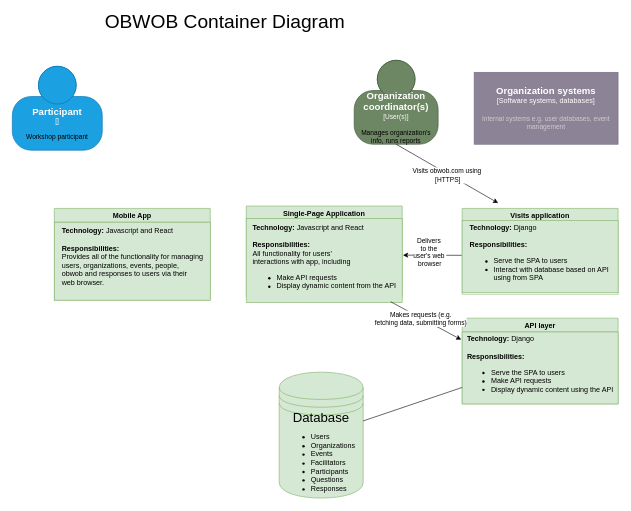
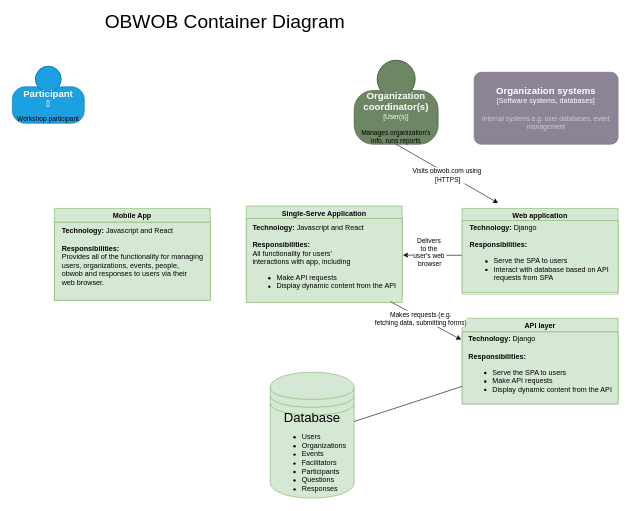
  <mxCell id="0" />
  <mxCell id="1" parent="0" />
- <mxCell id="2" value="&lt;font style=&quot;font-size: 16px&quot;&gt;&lt;b&gt;Participant&lt;/b&gt;&lt;/font&gt;&lt;div&gt;[]&lt;/div&gt;&lt;br&gt;&lt;div&gt;&lt;font style=&quot;font-size: 11px&quot;&gt;&lt;font color=&quot;#000000&quot;&gt;Workshop participant&lt;/font&gt;&lt;/div&gt;" style="html=1;fontSize=11;dashed=0;whiteSpace=wrap;shape=mxgraph.c4.person2;align=center;metaEdit=1;points=[[0.5,0,0],[1,0.5,0],[1,0.75,0],[0.75,1,0],[0.5,1,0],[0.25,1,0],[0,0.75,0],[0,0.5,0]];resizable=1;movable=1;rotatable=1;deletable=1;editable=1;locked=0;connectable=1;fillColor=#1ba1e2;strokeColor=#006EAF;fontColor=#ffffff;" parent="1" vertex="1"><mxGeometry x="20" y="110" width="150" height="140" as="geometry" /></mxCell>
+ <mxCell id="2" value="&lt;font style=&quot;font-size: 16px&quot;&gt;&lt;b&gt;Participant&lt;/b&gt;&lt;/font&gt;&lt;div&gt;[]&lt;/div&gt;&lt;br&gt;&lt;div&gt;&lt;font style=&quot;font-size: 11px&quot;&gt;&lt;font color=&quot;#000000&quot;&gt;Workshop participant&lt;/font&gt;&lt;/div&gt;" style="html=1;fontSize=11;dashed=0;whiteSpace=wrap;shape=mxgraph.c4.person2;align=center;metaEdit=1;points=[[0.5,0,0],[1,0.5,0],[1,0.75,0],[0.75,1,0],[0.5,1,0],[0.25,1,0],[0,0.75,0],[0,0.5,0]];resizable=1;movable=1;rotatable=1;deletable=1;editable=1;locked=0;connectable=1;fillColor=#1ba1e2;strokeColor=#006EAF;fontColor=#ffffff;" parent="1" vertex="1"><mxGeometry x="20" y="110" width="120" height="95" as="geometry" /></mxCell>
  <mxCell id="3" value="&lt;font style=&quot;font-size: 16px&quot;&gt;&lt;b&gt;Organization coordinator(s)&lt;/b&gt;&lt;/font&gt;&lt;div&gt;[User(s)]&lt;/div&gt;&lt;br&gt;&lt;div&gt;&lt;font style=&quot;font-size: 11px&quot;&gt;&lt;font color=&quot;#000000&quot;&gt;Manages organization's info, runs reports&lt;/font&gt;&lt;/div&gt;" style="html=1;fontSize=11;dashed=0;whiteSpace=wrap;fillColor=#6d8764;strokeColor=#3A5431;shape=mxgraph.c4.person2;align=center;metaEdit=1;points=[[0.5,0,0],[1,0.5,0],[1,0.75,0],[0.75,1,0],[0.5,1,0],[0.25,1,0],[0,0.75,0],[0,0.5,0]];resizable=1;movable=1;rotatable=1;deletable=1;editable=1;locked=0;connectable=1;fontColor=#ffffff;" parent="1" vertex="1"><mxGeometry x="590" y="100" width="140" height="140" as="geometry" /></mxCell>
  <mxCell id="4" value="&lt;font style=&quot;font-size: 32px;&quot;&gt;OBWOB Container Diagram&lt;/font&gt;" style="text;html=1;align=center;verticalAlign=middle;whiteSpace=wrap;rounded=0;" parent="1" vertex="1"><mxGeometry x="92" y="20" width="565" height="30" as="geometry" /></mxCell>
- <mxCell id="5" value="&lt;font style=&quot;font-size: 22px;&quot;&gt;Database&lt;/font&gt;&lt;div style=&quot;text-align: left;&quot;&gt;&lt;ul&gt;&lt;li&gt;Users&lt;/li&gt;&lt;li&gt;Organizations&lt;/li&gt;&lt;li&gt;&lt;font style=&quot;font-size: 12px;&quot;&gt;Events&lt;/font&gt;&lt;/li&gt;&lt;li&gt;Facilitators&lt;/li&gt;&lt;li&gt;Participants&lt;/li&gt;&lt;li&gt;Questions&lt;/li&gt;&lt;li&gt;Responses&lt;/li&gt;&lt;/ul&gt;&lt;/div&gt;" style="shape=datastore;whiteSpace=wrap;html=1;fillColor=#d5e8d4;strokeColor=#82b366;" parent="1" vertex="1"><mxGeometry x="465" y="620" width="140" height="210" as="geometry" /></mxCell>
- <mxCell id="6" value="Visits application" style="swimlane;startSize=23;fillColor=#d5e8d4;strokeColor=#82b366;container=0;" vertex="1" parent="1"><mxGeometry x="770" y="347" width="260" height="143" as="geometry" /></mxCell>
- <mxCell id="7" value="&lt;div style=&quot;text-align: left;&quot;&gt;&lt;b style=&quot;background-color: initial;&quot;&gt;Technology: &lt;/b&gt;&lt;span style=&quot;background-color: initial;&quot;&gt;Django&amp;nbsp;&lt;/span&gt;&lt;br&gt;&lt;/div&gt;&lt;div style=&quot;text-align: left;&quot;&gt;&lt;b style=&quot;background-color: initial;&quot;&gt;&lt;br&gt;&lt;/b&gt;&lt;/div&gt;&lt;div style=&quot;text-align: left;&quot;&gt;&lt;b style=&quot;background-color: initial;&quot;&gt;Responsibilities:&lt;/b&gt;&lt;br&gt;&lt;/div&gt;&lt;div style=&quot;text-align: left;&quot;&gt;&lt;ul&gt;&lt;li&gt;Serve the SPA to users&lt;/li&gt;&lt;li&gt;Interact with database based on API&amp;nbsp;&lt;br&gt;using from SPA&lt;/li&gt;&lt;/ul&gt;&lt;/div&gt;" style="text;html=1;align=center;verticalAlign=middle;resizable=0;points=[];autosize=1;strokeColor=#82b366;fillColor=#d5e8d4;container=0;" vertex="1" parent="6"><mxGeometry y="20" width="260" height="120" as="geometry" /></mxCell>
- <mxCell id="8" value="Single-Page Application" style="swimlane;startSize=23;fillColor=#d5e8d4;strokeColor=#82b366;container=0;" vertex="1" parent="1"><mxGeometry x="410" y="343" width="260" height="151" as="geometry" /></mxCell>
+ <mxCell id="5" value="&lt;font style=&quot;font-size: 22px;&quot;&gt;Database&lt;/font&gt;&lt;div style=&quot;text-align: left;&quot;&gt;&lt;ul&gt;&lt;li&gt;Users&lt;/li&gt;&lt;li&gt;Organizations&lt;/li&gt;&lt;li&gt;&lt;font style=&quot;font-size: 12px;&quot;&gt;Events&lt;/font&gt;&lt;/li&gt;&lt;li&gt;Facilitators&lt;/li&gt;&lt;li&gt;Participants&lt;/li&gt;&lt;li&gt;Questions&lt;/li&gt;&lt;li&gt;Responses&lt;/li&gt;&lt;/ul&gt;&lt;/div&gt;" style="shape=datastore;whiteSpace=wrap;html=1;fillColor=#d5e8d4;strokeColor=#82b366;" parent="1" vertex="1"><mxGeometry x="450" y="620" width="140" height="210" as="geometry" /></mxCell>
+ <mxCell id="6" value="Web application" style="swimlane;startSize=23;fillColor=#d5e8d4;strokeColor=#82b366;container=0;" vertex="1" parent="1"><mxGeometry x="770" y="347" width="260" height="143" as="geometry" /></mxCell>
+ <mxCell id="7" value="&lt;div style=&quot;text-align: left;&quot;&gt;&lt;b style=&quot;background-color: initial;&quot;&gt;Technology: &lt;/b&gt;&lt;span style=&quot;background-color: initial;&quot;&gt;Django&amp;nbsp;&lt;/span&gt;&lt;br&gt;&lt;/div&gt;&lt;div style=&quot;text-align: left;&quot;&gt;&lt;b style=&quot;background-color: initial;&quot;&gt;&lt;br&gt;&lt;/b&gt;&lt;/div&gt;&lt;div style=&quot;text-align: left;&quot;&gt;&lt;b style=&quot;background-color: initial;&quot;&gt;Responsibilities:&lt;/b&gt;&lt;br&gt;&lt;/div&gt;&lt;div style=&quot;text-align: left;&quot;&gt;&lt;ul&gt;&lt;li&gt;Serve the SPA to users&lt;/li&gt;&lt;li&gt;Interact with database based on API&amp;nbsp;&lt;br&gt;requests from SPA&lt;/li&gt;&lt;/ul&gt;&lt;/div&gt;" style="text;html=1;align=center;verticalAlign=middle;resizable=0;points=[];autosize=1;strokeColor=#82b366;fillColor=#d5e8d4;container=0;" vertex="1" parent="6"><mxGeometry y="20" width="260" height="120" as="geometry" /></mxCell>
+ <mxCell id="8" value="Single-Serve Application" style="swimlane;startSize=23;fillColor=#d5e8d4;strokeColor=#82b366;container=0;" vertex="1" parent="1"><mxGeometry x="410" y="343" width="260" height="151" as="geometry" /></mxCell>
  <mxCell id="9" value="&lt;div style=&quot;text-align: left;&quot;&gt;&lt;b style=&quot;background-color: initial;&quot;&gt;Technology: &lt;/b&gt;&lt;span style=&quot;background-color: initial;&quot;&gt;Javascript and React&lt;/span&gt;&lt;br&gt;&lt;/div&gt;&lt;div style=&quot;text-align: left;&quot;&gt;&lt;b style=&quot;background-color: initial;&quot;&gt;&lt;br&gt;&lt;/b&gt;&lt;/div&gt;&lt;div style=&quot;text-align: left;&quot;&gt;&lt;b style=&quot;background-color: initial;&quot;&gt;Responsibilities:&lt;/b&gt;&lt;br&gt;&lt;/div&gt;&lt;div style=&quot;text-align: left;&quot;&gt;&lt;span style=&quot;background-color: initial;&quot;&gt;All functionality for users'&amp;nbsp;&lt;/span&gt;&lt;/div&gt;&lt;div style=&quot;text-align: left;&quot;&gt;&lt;span style=&quot;background-color: initial;&quot;&gt;interactions&amp;nbsp;&lt;/span&gt;&lt;span style=&quot;background-color: initial;&quot;&gt;with app, including&lt;/span&gt;&lt;/div&gt;&lt;div style=&quot;text-align: left;&quot;&gt;&lt;ul&gt;&lt;li&gt;Make API requests&lt;/li&gt;&lt;li&gt;Display dynamic content from the API&lt;/li&gt;&lt;/ul&gt;&lt;/div&gt;" style="text;html=1;align=center;verticalAlign=middle;resizable=0;points=[];autosize=1;strokeColor=#82b366;fillColor=#d5e8d4;container=0;" vertex="1" parent="8"><mxGeometry y="21" width="260" height="140" as="geometry" /></mxCell>
  <mxCell id="10" value="" style="endArrow=classic;html=1;rounded=0;exitX=0.5;exitY=1;exitDx=0;exitDy=0;exitPerimeter=0;" edge="1" parent="1" source="3"><mxGeometry width="50" height="50" relative="1" as="geometry"><mxPoint x="840" y="240" as="sourcePoint" /><mxPoint x="830" y="338" as="targetPoint" /></mxGeometry></mxCell>
  <mxCell id="11" value="Visits obwob.com using&amp;nbsp;&lt;div&gt;[HTTPS]&lt;/div&gt;" style="edgeLabel;html=1;align=center;verticalAlign=middle;resizable=0;points=[];" vertex="1" connectable="0" parent="10"><mxGeometry x="0.017" y="-2" relative="1" as="geometry"><mxPoint as="offset" /></mxGeometry></mxCell>
  <mxCell id="12" value="" style="endArrow=classic;html=1;rounded=0;exitX=-0.003;exitY=0.485;exitDx=0;exitDy=0;exitPerimeter=0;entryX=1.005;entryY=0.435;entryDx=0;entryDy=0;entryPerimeter=0;" edge="1" parent="1" source="7" target="9"><mxGeometry width="50" height="50" relative="1" as="geometry"><mxPoint x="480" y="450" as="sourcePoint" /><mxPoint x="680" y="420" as="targetPoint" /></mxGeometry></mxCell>
  <mxCell id="13" value="Delivers&amp;nbsp;&lt;div&gt;to the&amp;nbsp;&lt;/div&gt;&lt;div&gt;user's web&amp;nbsp;&lt;/div&gt;&lt;div&gt;browser&lt;div&gt;&lt;br&gt;&lt;/div&gt;&lt;/div&gt;" style="edgeLabel;html=1;align=center;verticalAlign=middle;resizable=0;points=[];" vertex="1" connectable="0" parent="12"><mxGeometry x="0.103" y="1" relative="1" as="geometry"><mxPoint as="offset" /></mxGeometry></mxCell>
  <mxCell id="14" value="Mobile App" style="swimlane;startSize=23;fillColor=#d5e8d4;strokeColor=#82b366;container=0;" vertex="1" parent="1"><mxGeometry x="90" y="347" width="260" height="153" as="geometry" /></mxCell>
  <mxCell id="15" value="&lt;div style=&quot;text-align: left;&quot;&gt;&lt;b style=&quot;background-color: initial;&quot;&gt;Technology: &lt;/b&gt;&lt;span style=&quot;background-color: initial;&quot;&gt;Javascript and React&lt;/span&gt;&lt;br&gt;&lt;/div&gt;&lt;div style=&quot;text-align: left;&quot;&gt;&lt;b&gt;&lt;br&gt;&lt;/b&gt;&lt;/div&gt;&lt;div style=&quot;text-align: left;&quot;&gt;&lt;b&gt;Responsibilities:&lt;/b&gt;&lt;/div&gt;&lt;div style=&quot;text-align: left;&quot;&gt;Provides all of the functionality for managing&lt;/div&gt;&lt;div style=&quot;text-align: left;&quot;&gt;users, organizations, events, people,&lt;/div&gt;&lt;div style=&quot;text-align: left;&quot;&gt;obwob&amp;nbsp;&lt;span style=&quot;background-color: initial;&quot;&gt;and responses to users via their&amp;nbsp;&lt;/span&gt;&lt;/div&gt;&lt;div style=&quot;text-align: left;&quot;&gt;&lt;span style=&quot;background-color: initial;&quot;&gt;web browser.&lt;/span&gt;&lt;/div&gt;&lt;div style=&quot;text-align: left;&quot;&gt;&lt;span style=&quot;background-color: initial;&quot;&gt;&lt;br&gt;&lt;/span&gt;&lt;/div&gt;" style="text;html=1;align=center;verticalAlign=middle;resizable=0;points=[];autosize=1;strokeColor=#82b366;fillColor=#d5e8d4;container=0;" vertex="1" parent="14"><mxGeometry y="23" width="260" height="130" as="geometry" /></mxCell>
  <mxCell id="16" value="API layer" style="swimlane;startSize=23;fillColor=#d5e8d4;strokeColor=#82b366;container=0;" vertex="1" parent="1"><mxGeometry x="770" y="530" width="260" height="143" as="geometry" /></mxCell>
- <mxCell id="17" value="&lt;div style=&quot;text-align: left;&quot;&gt;&lt;b style=&quot;background-color: initial;&quot;&gt;Technology: &lt;/b&gt;&lt;span style=&quot;background-color: initial;&quot;&gt;Django&amp;nbsp;&lt;/span&gt;&lt;br&gt;&lt;/div&gt;&lt;div style=&quot;text-align: left;&quot;&gt;&lt;b style=&quot;background-color: initial;&quot;&gt;&lt;br&gt;&lt;/b&gt;&lt;/div&gt;&lt;div style=&quot;text-align: left;&quot;&gt;&lt;b style=&quot;background-color: initial;&quot;&gt;Responsibilities:&lt;/b&gt;&lt;br&gt;&lt;/div&gt;&lt;div style=&quot;text-align: left;&quot;&gt;&lt;ul&gt;&lt;li&gt;Serve the SPA to users&lt;/li&gt;&lt;li&gt;Make API requests&lt;/li&gt;&lt;li&gt;Display dynamic content using the API&lt;/li&gt;&lt;/ul&gt;&lt;/div&gt;" style="text;html=1;align=center;verticalAlign=middle;resizable=0;points=[];autosize=1;strokeColor=#82b366;fillColor=#d5e8d4;container=0;" vertex="1" parent="16"><mxGeometry y="23" width="260" height="120" as="geometry" /></mxCell>
- <mxCell id="18" value="&lt;font style=&quot;font-size: 16px&quot;&gt;&lt;b&gt;Organization systems&lt;/b&gt;&lt;/font&gt;&lt;div&gt;[Software systems, databases]&lt;/div&gt;&lt;br&gt;&lt;div&gt;&lt;font style=&quot;font-size: 11px&quot;&gt;&lt;font color=&quot;#cccccc&quot;&gt;Internal systems e.g. user databases, event management&lt;/font&gt;&lt;/div&gt;" style="whiteSpace=wrap;html=1;labelBackgroundColor=none;fillColor=#8C8496;fontColor=#ffffff;align=center;arcSize=10;strokeColor=#736782;metaEdit=1;resizable=0;points=[[0.25,0,0],[0.5,0,0],[0.75,0,0],[1,0.25,0],[1,0.5,0],[1,0.75,0],[0.75,1,0],[0.5,1,0],[0.25,1,0],[0,0.75,0],[0,0.5,0],[0,0.25,0]];rounded=0;" parent="1" vertex="1"><mxGeometry x="790" y="120" width="240" height="120" as="geometry" /></mxCell>
+ <mxCell id="17" value="&lt;div style=&quot;text-align: left;&quot;&gt;&lt;b style=&quot;background-color: initial;&quot;&gt;Technology: &lt;/b&gt;&lt;span style=&quot;background-color: initial;&quot;&gt;Django&amp;nbsp;&lt;/span&gt;&lt;br&gt;&lt;/div&gt;&lt;div style=&quot;text-align: left;&quot;&gt;&lt;b style=&quot;background-color: initial;&quot;&gt;&lt;br&gt;&lt;/b&gt;&lt;/div&gt;&lt;div style=&quot;text-align: left;&quot;&gt;&lt;b style=&quot;background-color: initial;&quot;&gt;Responsibilities:&lt;/b&gt;&lt;br&gt;&lt;/div&gt;&lt;div style=&quot;text-align: left;&quot;&gt;&lt;ul&gt;&lt;li&gt;Serve the SPA to users&lt;/li&gt;&lt;li&gt;Make API requests&lt;/li&gt;&lt;li&gt;Display dynamic content from the API&lt;/li&gt;&lt;/ul&gt;&lt;/div&gt;" style="text;html=1;align=center;verticalAlign=middle;resizable=0;points=[];autosize=1;strokeColor=#82b366;fillColor=#d5e8d4;container=0;" vertex="1" parent="16"><mxGeometry y="23" width="260" height="120" as="geometry" /></mxCell>
+ <mxCell id="18" value="&lt;font style=&quot;font-size: 16px&quot;&gt;&lt;b&gt;Organization systems&lt;/b&gt;&lt;/font&gt;&lt;div&gt;[Software systems, databases]&lt;/div&gt;&lt;br&gt;&lt;div&gt;&lt;font style=&quot;font-size: 11px&quot;&gt;&lt;font color=&quot;#cccccc&quot;&gt;Internal systems e.g. user databases, event management&lt;/font&gt;&lt;/div&gt;" style="rounded=1;whiteSpace=wrap;html=1;labelBackgroundColor=none;fillColor=#8C8496;fontColor=#ffffff;align=center;arcSize=10;strokeColor=#736782;metaEdit=1;resizable=0;points=[[0.25,0,0],[0.5,0,0],[0.75,0,0],[1,0.25,0],[1,0.5,0],[1,0.75,0],[0.75,1,0],[0.5,1,0],[0.25,1,0],[0,0.75,0],[0,0.5,0],[0,0.25,0]];" parent="1" vertex="1"><mxGeometry x="790" y="120" width="240" height="120" as="geometry" /></mxCell>
  <mxCell id="19" value="" style="endArrow=none;html=1;rounded=0;" edge="1" parent="1" source="16" target="5"><mxGeometry width="50" height="50" relative="1" as="geometry"><mxPoint x="530" y="630" as="sourcePoint" /><mxPoint x="580" y="580" as="targetPoint" /></mxGeometry></mxCell>
  <mxCell id="20" value="" style="endArrow=classic;html=1;rounded=0;exitX=0.926;exitY=0.99;exitDx=0;exitDy=0;exitPerimeter=0;entryX=-0.006;entryY=0.107;entryDx=0;entryDy=0;entryPerimeter=0;" edge="1" parent="1" source="9" target="17"><mxGeometry width="50" height="50" relative="1" as="geometry"><mxPoint x="530" y="640" as="sourcePoint" /><mxPoint x="580" y="590" as="targetPoint" /></mxGeometry></mxCell>
  <mxCell id="21" value="Makes requests (e.g.&lt;div&gt;fetching data, submitting forms)&lt;/div&gt;" style="edgeLabel;html=1;align=center;verticalAlign=middle;resizable=0;points=[];" vertex="1" connectable="0" parent="20"><mxGeometry x="0.052" y="-2" relative="1" as="geometry"><mxPoint x="-11" y="-7" as="offset" /></mxGeometry></mxCell>
